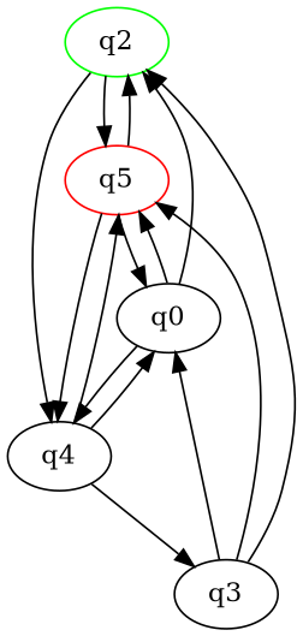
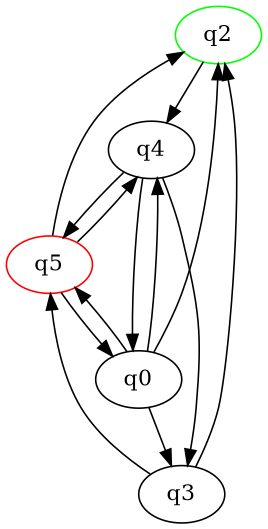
  digraph {
    q2 [color=green initial=1]
    n2 [color=red final=1 label=q5]
    q4
    q0
    q3
-   q2 -> n2
    q2 -> q4
    n2 -> q2
    n2 -> q4
    n2 -> q0
    q4 -> n2
    q4 -> q0
    q4 -> q3
    q0 -> q2
    q0 -> n2
    q0 -> q4
    q3 -> q2
    q3 -> n2
-   q3 -> q0
+   q0 -> q3
  }
